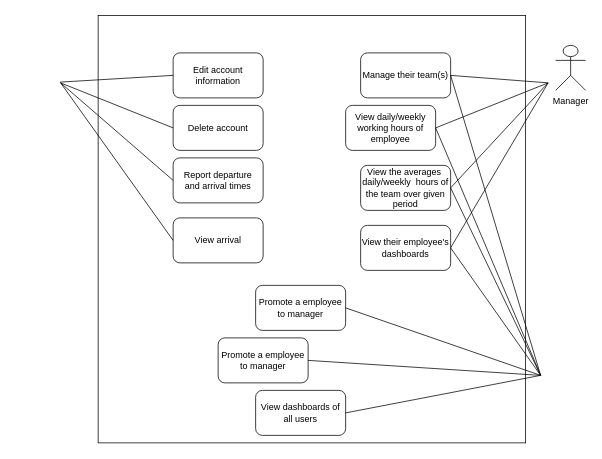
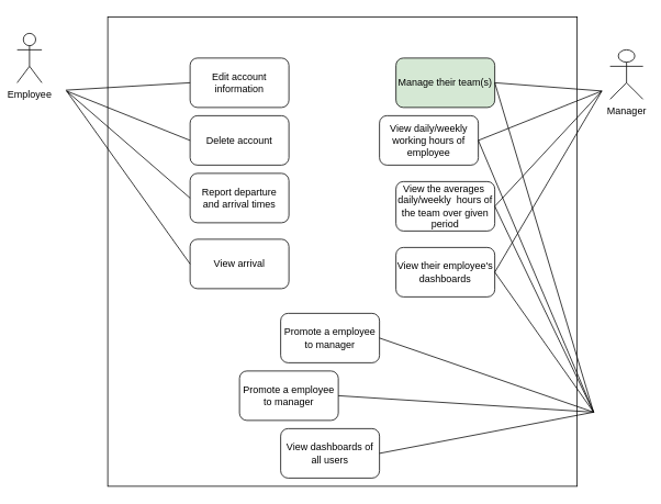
  <mxCell id="0" />
  <mxCell id="1" parent="0" />
+ <mxCell id="2" value="&lt;div&gt;Employee&lt;/div&gt;&lt;div&gt;&lt;br&gt;&lt;/div&gt;" style="shape=umlActor;verticalLabelPosition=bottom;labelBackgroundColor=#ffffff;verticalAlign=top;html=1;outlineConnect=0;" vertex="1" parent="1"><mxGeometry x="20" y="40" width="30" height="60" as="geometry" /></mxCell>
  <mxCell id="3" value="" style="whiteSpace=wrap;html=1;aspect=fixed;" vertex="1" parent="1"><mxGeometry x="130" y="20" width="570" height="570" as="geometry" /></mxCell>
  <mxCell id="4" value="Edit account information" style="rounded=1;whiteSpace=wrap;html=1;" vertex="1" parent="1"><mxGeometry x="230" y="70" width="120" height="60" as="geometry" /></mxCell>
  <mxCell id="5" value="Delete account " style="rounded=1;whiteSpace=wrap;html=1;" vertex="1" parent="1"><mxGeometry x="230" y="140" width="120" height="60" as="geometry" /></mxCell>
  <mxCell id="6" value="&lt;div&gt;Report departure&lt;/div&gt;&lt;div&gt;and arrival times&lt;br&gt; &lt;/div&gt;" style="rounded=1;whiteSpace=wrap;html=1;" vertex="1" parent="1"><mxGeometry x="230" y="210" width="120" height="60" as="geometry" /></mxCell>
  <mxCell id="7" value="View arrival" style="rounded=1;whiteSpace=wrap;html=1;" vertex="1" parent="1"><mxGeometry x="230" y="290" width="120" height="60" as="geometry" /></mxCell>
  <mxCell id="8" value="" style="endArrow=none;html=1;entryX=0;entryY=0.5;entryDx=0;entryDy=0;" edge="1" parent="1" target="4"><mxGeometry width="50" height="50" relative="1" as="geometry"><mxPoint x="79" y="109" as="sourcePoint" /><mxPoint x="129" y="59" as="targetPoint" /></mxGeometry></mxCell>
  <mxCell id="9" value="" style="endArrow=none;html=1;entryX=0;entryY=0.5;entryDx=0;entryDy=0;" edge="1" parent="1" target="5"><mxGeometry width="50" height="50" relative="1" as="geometry"><mxPoint x="80" y="110" as="sourcePoint" /><mxPoint x="240" y="110" as="targetPoint" /></mxGeometry></mxCell>
  <mxCell id="10" value="" style="endArrow=none;html=1;entryX=0;entryY=0.5;entryDx=0;entryDy=0;" edge="1" parent="1" target="6"><mxGeometry width="50" height="50" relative="1" as="geometry"><mxPoint x="80" y="110" as="sourcePoint" /><mxPoint x="250" y="120" as="targetPoint" /></mxGeometry></mxCell>
  <mxCell id="11" value="" style="endArrow=none;html=1;entryX=0;entryY=0.5;entryDx=0;entryDy=0;" edge="1" parent="1" target="7"><mxGeometry width="50" height="50" relative="1" as="geometry"><mxPoint x="80" y="110" as="sourcePoint" /><mxPoint x="260" y="130" as="targetPoint" /></mxGeometry></mxCell>
  <mxCell id="12" value="Manager" style="shape=umlActor;verticalLabelPosition=bottom;labelBackgroundColor=#ffffff;verticalAlign=top;html=1;outlineConnect=0;" vertex="1" parent="1"><mxGeometry x="740" y="60" width="40" height="60" as="geometry" /></mxCell>
- <mxCell id="13" value="Manage their team(s)" style="rounded=1;whiteSpace=wrap;html=1;" vertex="1" parent="1"><mxGeometry x="480" y="70" width="120" height="60" as="geometry" /></mxCell>
+ <mxCell id="13" value="Manage their team(s)" style="rounded=1;whiteSpace=wrap;html=1;fillColor=#d5e8d4;" vertex="1" parent="1"><mxGeometry x="480" y="70" width="120" height="60" as="geometry" /></mxCell>
  <mxCell id="14" value="" style="endArrow=none;html=1;" edge="1" parent="1"><mxGeometry width="50" height="50" relative="1" as="geometry"><mxPoint x="600" y="100" as="sourcePoint" /><mxPoint x="730" y="110" as="targetPoint" /></mxGeometry></mxCell>
  <mxCell id="15" value="View daily/weekly working hours of employee" style="rounded=1;whiteSpace=wrap;html=1;" vertex="1" parent="1"><mxGeometry x="460" y="140" width="120" height="60" as="geometry" /></mxCell>
  <mxCell id="16" value="View the averages&amp;nbsp; daily/weekly&amp;nbsp; hours of the team over given period" style="rounded=1;whiteSpace=wrap;html=1;" vertex="1" parent="1"><mxGeometry x="480" y="220" width="120" height="60" as="geometry" /></mxCell>
  <mxCell id="17" value="View their employee's dashboards" style="rounded=1;whiteSpace=wrap;html=1;" vertex="1" parent="1"><mxGeometry x="480" y="300" width="120" height="60" as="geometry" /></mxCell>
  <mxCell id="18" value="" style="endArrow=none;html=1;exitX=1;exitY=0.5;exitDx=0;exitDy=0;" edge="1" parent="1" source="15"><mxGeometry width="50" height="50" relative="1" as="geometry"><mxPoint x="610" y="110" as="sourcePoint" /><mxPoint x="730" y="110" as="targetPoint" /></mxGeometry></mxCell>
  <mxCell id="19" value="" style="endArrow=none;html=1;exitX=1;exitY=0.5;exitDx=0;exitDy=0;" edge="1" parent="1" source="16"><mxGeometry width="50" height="50" relative="1" as="geometry"><mxPoint x="610" y="180" as="sourcePoint" /><mxPoint x="730" y="110" as="targetPoint" /></mxGeometry></mxCell>
  <mxCell id="20" value="" style="endArrow=none;html=1;exitX=1;exitY=0.5;exitDx=0;exitDy=0;" edge="1" parent="1" source="17"><mxGeometry width="50" height="50" relative="1" as="geometry"><mxPoint x="620" y="190" as="sourcePoint" /><mxPoint x="730" y="110" as="targetPoint" /></mxGeometry></mxCell>
  <mxCell id="21" value="" style="endArrow=none;html=1;exitX=1;exitY=0.5;exitDx=0;exitDy=0;" edge="1" parent="1" source="13"><mxGeometry width="50" height="50" relative="1" as="geometry"><mxPoint x="630" y="200" as="sourcePoint" /><mxPoint x="720" y="500" as="targetPoint" /></mxGeometry></mxCell>
  <mxCell id="22" value="" style="endArrow=none;html=1;exitX=1;exitY=0.5;exitDx=0;exitDy=0;" edge="1" parent="1" source="15"><mxGeometry width="50" height="50" relative="1" as="geometry"><mxPoint x="640" y="210" as="sourcePoint" /><mxPoint x="720" y="500" as="targetPoint" /></mxGeometry></mxCell>
  <mxCell id="23" value="" style="endArrow=none;html=1;exitX=1;exitY=0.5;exitDx=0;exitDy=0;" edge="1" parent="1" source="16"><mxGeometry width="50" height="50" relative="1" as="geometry"><mxPoint x="650" y="220" as="sourcePoint" /><mxPoint x="720" y="500" as="targetPoint" /></mxGeometry></mxCell>
  <mxCell id="24" value="" style="endArrow=none;html=1;exitX=1;exitY=0.5;exitDx=0;exitDy=0;" edge="1" parent="1" source="17"><mxGeometry width="50" height="50" relative="1" as="geometry"><mxPoint x="660" y="230" as="sourcePoint" /><mxPoint x="720" y="500" as="targetPoint" /></mxGeometry></mxCell>
  <mxCell id="25" value="Promote a employee to manager" style="rounded=1;whiteSpace=wrap;html=1;" vertex="1" parent="1"><mxGeometry x="290" y="450" width="120" height="60" as="geometry" /></mxCell>
  <mxCell id="26" value="View dashboards of all users" style="rounded=1;whiteSpace=wrap;html=1;" vertex="1" parent="1"><mxGeometry x="340" y="520" width="120" height="60" as="geometry" /></mxCell>
  <mxCell id="27" value="Promote a employee to manager" style="rounded=1;whiteSpace=wrap;html=1;" vertex="1" parent="1"><mxGeometry x="340" y="380" width="120" height="60" as="geometry" /></mxCell>
  <mxCell id="28" value="" style="endArrow=none;html=1;exitX=1;exitY=0.5;exitDx=0;exitDy=0;" edge="1" parent="1" source="27"><mxGeometry width="50" height="50" relative="1" as="geometry"><mxPoint x="610" y="340" as="sourcePoint" /><mxPoint x="720" y="500" as="targetPoint" /></mxGeometry></mxCell>
  <mxCell id="29" value="" style="endArrow=none;html=1;exitX=1;exitY=0.5;exitDx=0;exitDy=0;" edge="1" parent="1" source="25"><mxGeometry width="50" height="50" relative="1" as="geometry"><mxPoint x="620" y="350" as="sourcePoint" /><mxPoint x="720" y="500" as="targetPoint" /></mxGeometry></mxCell>
  <mxCell id="30" value="" style="endArrow=none;html=1;exitX=1;exitY=0.5;exitDx=0;exitDy=0;" edge="1" parent="1" source="26"><mxGeometry width="50" height="50" relative="1" as="geometry"><mxPoint x="630" y="360" as="sourcePoint" /><mxPoint x="720" y="500" as="targetPoint" /></mxGeometry></mxCell>
